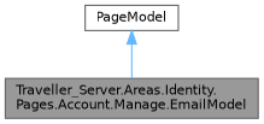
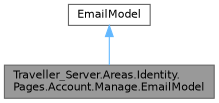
  digraph {
    node [color=gray40 fontname=Helvetica fontsize=10 shape=box style=filled]
    n1 [fillcolor=grey60 fontcolor=black height=0.2 label="Traveller_Server.Areas.Identity.\lPages.Account.Manage.EmailModel" width=0.4]
-   n2 [fillcolor=white height=0.2 label=PageModel width=0.4]
+   n2 [fillcolor=white height=0.2 label=EmailModel width=0.4]
    n2 -> n1 [color=steelblue1 dir=back fontname=Helvetica fontsize=10 labelfontname=Helvetica labelfontsize=10 style=solid]
  }
